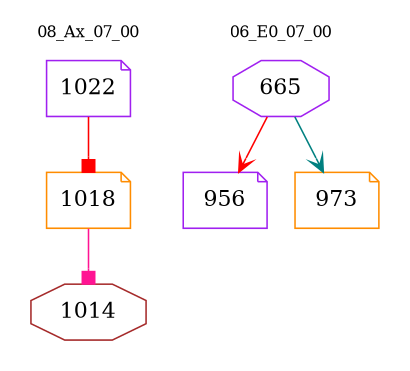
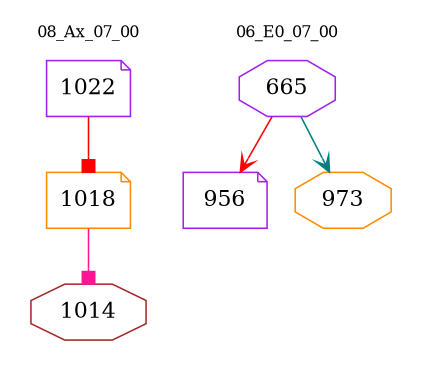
  digraph {
    node [color=purple shape=note]
    edge [arrowhead=box color=red]
    n1 [color=darkorange label=1018]
    n2 [color=brown label=1014 shape=octagon]
    n3 [label=1022]
    n4 [label=665 shape=octagon]
    n5 [label=956]
-   n6 [color=darkorange label=973]
+   n6 [color=darkorange label=973 shape=octagon]
    subgraph cluster_1 {
      color=white
      fontsize=10
      label="08_Ax_07_00"
      n1
      n2
      n3
    }
    subgraph cluster_2 {
      color=white
      fontsize=10
      label="06_E0_07_00"
      n4
      n5
      n6
    }
    n1 -> n2 [color=deeppink]
    n3 -> n1
    n4 -> n5 [arrowhead=vee]
    n4 -> n6 [arrowhead=vee color=teal]
  }
